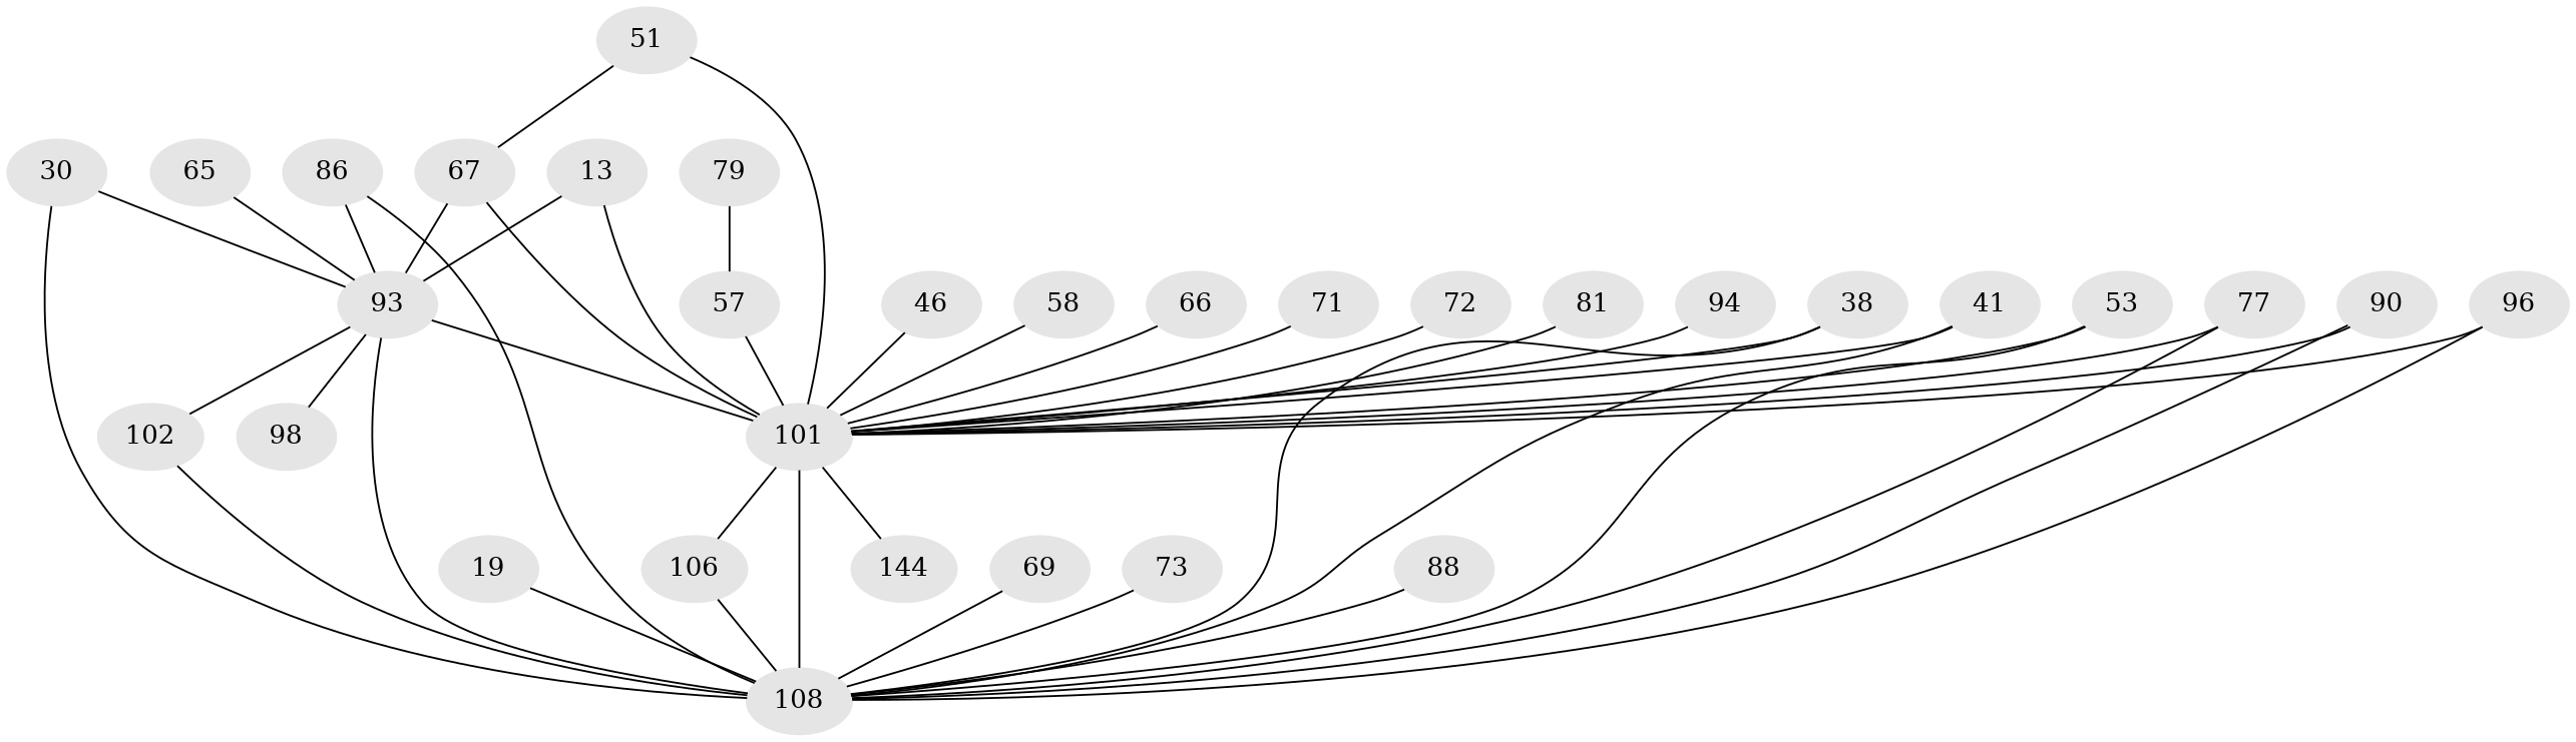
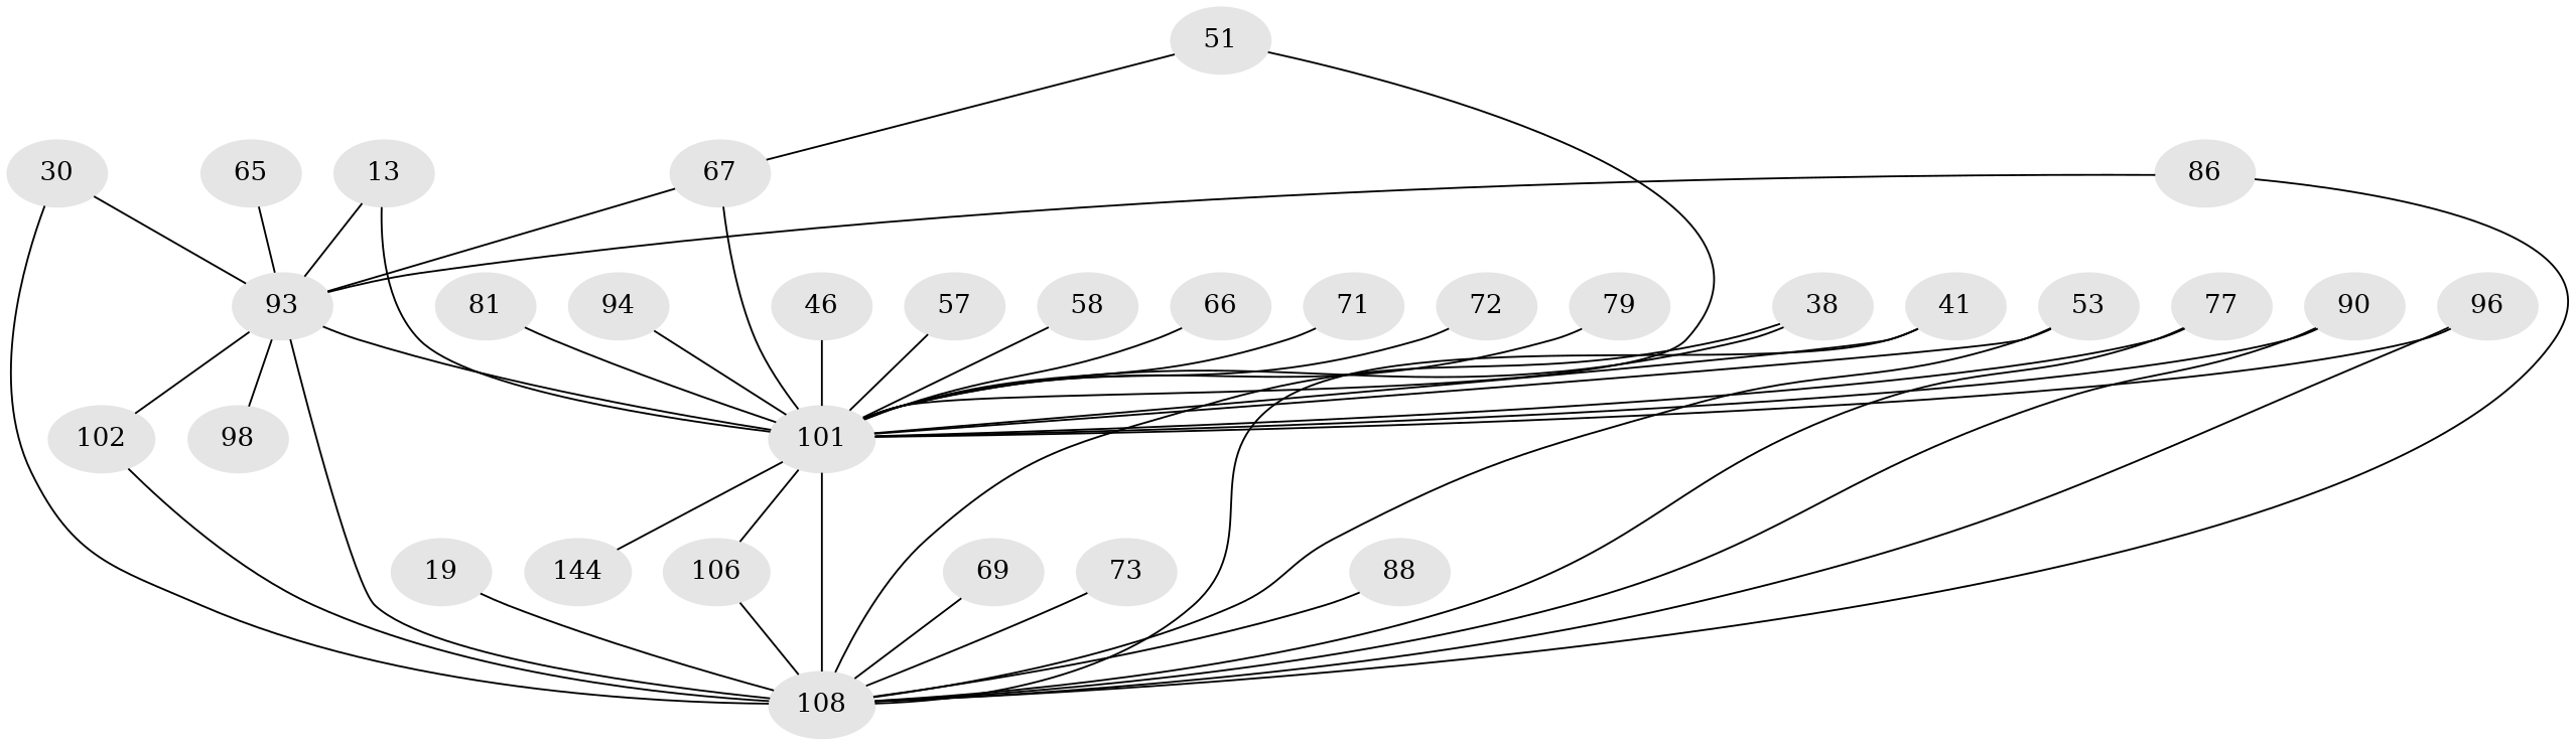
  graph {
    node [color=gray90 style=filled]
    93 [super="+89+9"]
    101 [super="+17+48+84+50+42+97"]
    108 [super="+100+107+103+55+105"]
    98 [super="+36"]
    102
    13
    n7 [label=144]
    106
    19
    30
    38
    41
    46
    51
    67
    53
    57
    58
    65
    66
    69
    71
    72
    73
    77
    79
    81
    86
    88 [super="+62+59"]
    90 [super="+68"]
    94
    96 [super="+95+20+80+56+43+83"]
    93 -- 101 [weight=19]
    93 -- 108 [weight=16]
    93 -- 98 [weight=3]
    93 -- 102
    101 -- 108 [weight=50]
    101 -- n7 [weight=2]
    101 -- 106
    102 -- 108
    13 -- 93
    13 -- 101
    106 -- 108
    19 -- 108 [weight=2]
    30 -- 93
    30 -- 108
    38 -- 101
    38 -- 108
    41 -- 101
    41 -- 108
    46 -- 101 [weight=2]
    51 -- 101
    51 -- 67
    67 -- 93
    67 -- 101
    53 -- 101
    53 -- 108
    57 -- 101 [weight=2]
    58 -- 101 [weight=2]
    65 -- 93
    66 -- 101 [weight=2]
    69 -- 108 [weight=2]
    71 -- 101 [weight=2]
    72 -- 101 [weight=2]
    73 -- 108
    77 -- 101
    77 -- 108
-   79 -- 57 [weight=2]
+   79 -- 101 [weight=2]
    81 -- 101 [weight=2]
    86 -- 93
    86 -- 108
    88 -- 108 [weight=5]
    90 -- 101 [weight=2]
    90 -- 108
    94 -- 101 [weight=2]
    96 -- 101 [weight=6]
    96 -- 108 [weight=4]
  }
